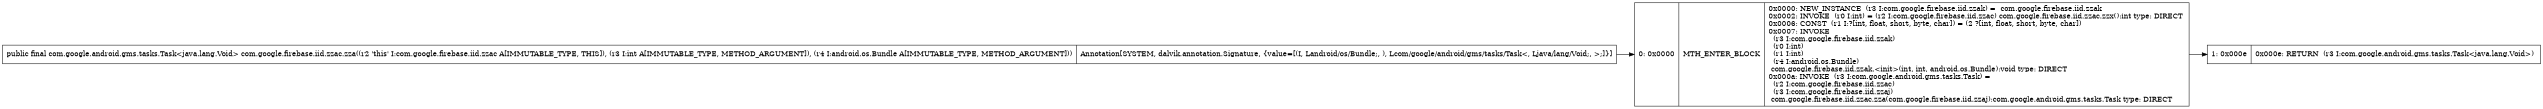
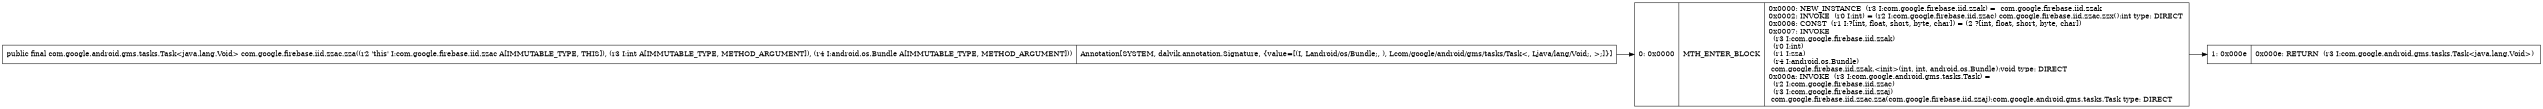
  digraph {
    rankdir=LR
    node [shape=record]
-   n1 [label="{0\:\ 0x0000|MTH_ENTER_BLOCK\l|0x0000: NEW_INSTANCE  (r3 I:com.google.firebase.iid.zzak) =  com.google.firebase.iid.zzak \l0x0002: INVOKE  (r0 I:int) = (r2 I:com.google.firebase.iid.zzac) com.google.firebase.iid.zzac.zzx():int type: DIRECT \l0x0006: CONST  (r1 I:?[int, float, short, byte, char]) = (2 ?[int, float, short, byte, char]) \l0x0007: INVOKE  \l  (r3 I:com.google.firebase.iid.zzak)\l  (r0 I:int)\l  (r1 I:int)\l  (r4 I:android.os.Bundle)\l com.google.firebase.iid.zzak.\<init\>(int, int, android.os.Bundle):void type: DIRECT \l0x000a: INVOKE  (r3 I:com.google.android.gms.tasks.Task) = \l  (r2 I:com.google.firebase.iid.zzac)\l  (r3 I:com.google.firebase.iid.zzaj)\l com.google.firebase.iid.zzac.zza(com.google.firebase.iid.zzaj):com.google.android.gms.tasks.Task type: DIRECT \l}"]
+   n1 [label="{0\:\ 0x0000|MTH_ENTER_BLOCK\l|0x0000: NEW_INSTANCE  (r3 I:com.google.firebase.iid.zzak) =  com.google.firebase.iid.zzak \l0x0002: INVOKE  (r0 I:int) = (r2 I:com.google.firebase.iid.zzac) com.google.firebase.iid.zzac.zzx():int type: DIRECT \l0x0006: CONST  (r1 I:?[int, float, short, byte, char]) = (2 ?[int, float, short, byte, char]) \l0x0007: INVOKE  \l  (r3 I:com.google.firebase.iid.zzak)\l  (r0 I:int)\l  (r1 I:zza)\l  (r4 I:android.os.Bundle)\l com.google.firebase.iid.zzak.\<init\>(int, int, android.os.Bundle):void type: DIRECT \l0x000a: INVOKE  (r3 I:com.google.android.gms.tasks.Task) = \l  (r2 I:com.google.firebase.iid.zzac)\l  (r3 I:com.google.firebase.iid.zzaj)\l com.google.firebase.iid.zzac.zza(com.google.firebase.iid.zzaj):com.google.android.gms.tasks.Task type: DIRECT \l}"]
    n2 [label="{1\:\ 0x000e|0x000e: RETURN  (r3 I:com.google.android.gms.tasks.Task\<java.lang.Void\>) \l}"]
    n3 [label="{public final com.google.android.gms.tasks.Task\<java.lang.Void\> com.google.firebase.iid.zzac.zza((r2 'this' I:com.google.firebase.iid.zzac A[IMMUTABLE_TYPE, THIS]), (r3 I:int A[IMMUTABLE_TYPE, METHOD_ARGUMENT]), (r4 I:android.os.Bundle A[IMMUTABLE_TYPE, METHOD_ARGUMENT]))  | Annotation[SYSTEM, dalvik.annotation.Signature, \{value=[(I, Landroid\/os\/Bundle;, ), Lcom\/google\/android\/gms\/tasks\/Task\<, Ljava\/lang\/Void;, \>;]\}]\l}"]
    n1 -> n2
    n3 -> n1
  }
